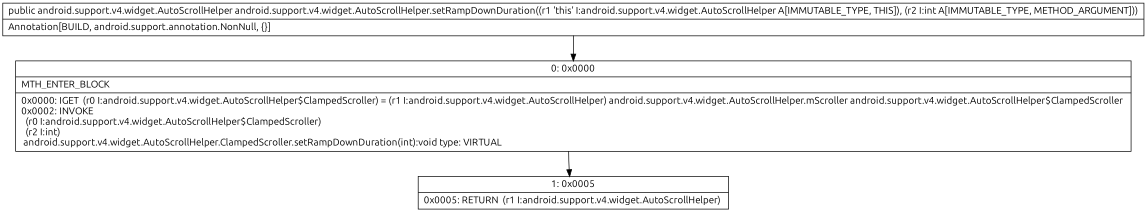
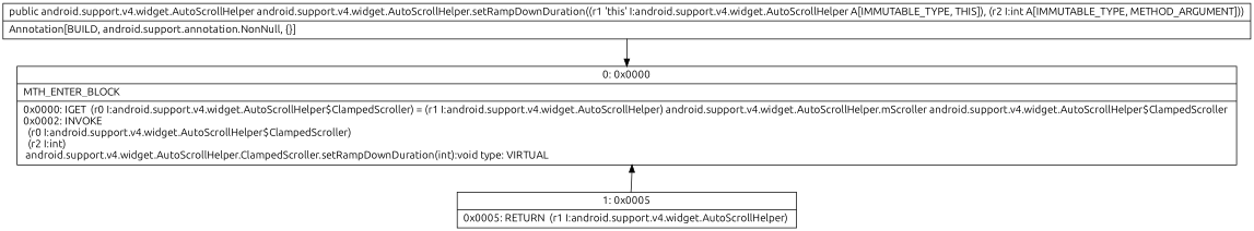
  digraph {
    fontname=Ubuntu
    node [shape=record fontname=Ubuntu]
    edge [fontname=Ubuntu]
    n1 [label="{0\:\ 0x0000|MTH_ENTER_BLOCK\l|0x0000: IGET  (r0 I:android.support.v4.widget.AutoScrollHelper$ClampedScroller) = (r1 I:android.support.v4.widget.AutoScrollHelper) android.support.v4.widget.AutoScrollHelper.mScroller android.support.v4.widget.AutoScrollHelper$ClampedScroller \l0x0002: INVOKE  \l  (r0 I:android.support.v4.widget.AutoScrollHelper$ClampedScroller)\l  (r2 I:int)\l android.support.v4.widget.AutoScrollHelper.ClampedScroller.setRampDownDuration(int):void type: VIRTUAL \l}"]
    n2 [label="{1\:\ 0x0005|0x0005: RETURN  (r1 I:android.support.v4.widget.AutoScrollHelper) \l}"]
    n3 [label="{public android.support.v4.widget.AutoScrollHelper android.support.v4.widget.AutoScrollHelper.setRampDownDuration((r1 'this' I:android.support.v4.widget.AutoScrollHelper A[IMMUTABLE_TYPE, THIS]), (r2 I:int A[IMMUTABLE_TYPE, METHOD_ARGUMENT]))  | Annotation[BUILD, android.support.annotation.NonNull, \{\}]\l}"]
-   n1 -> n2
+   n2 -> n1
    n3 -> n1
  }
